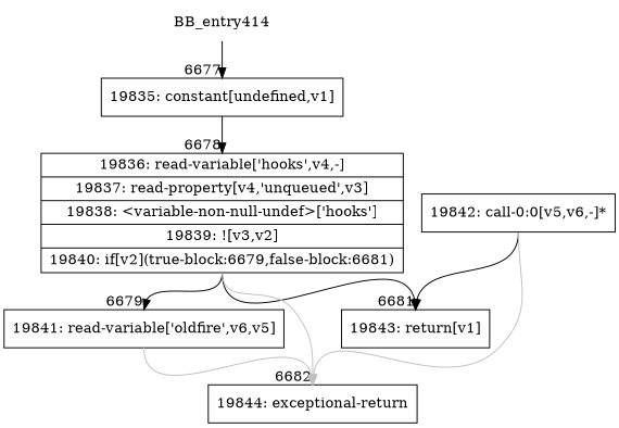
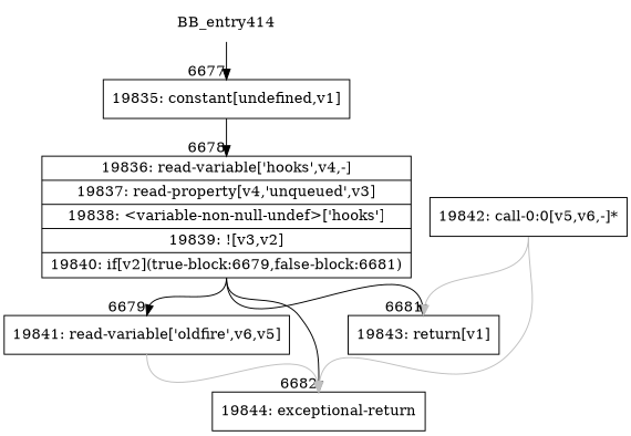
  digraph {
    rankdir=TD
    node [shape=record]
    edge [headport=n tailport=s]
    BB_entry414 [shape=none]
    n2 [label="{19835: constant[undefined,v1]}"]
    n3 [label="{19836: read-variable['hooks',v4,-]|19837: read-property[v4,'unqueued',v3]|19838: \<variable-non-null-undef\>['hooks']|19839: ![v3,v2]|19840: if[v2](true-block:6679,false-block:6681)}"]
    n4 [label="{19841: read-variable['oldfire',v6,v5]}"]
    n5 [label="{19843: return[v1]}"]
    n6 [label="{19844: exceptional-return}"]
    n7 [label="{19842: call-0:0[v5,v6,-]*}"]
    BB_entry414 -> n2 [headlabel="    6677"]
    n2 -> n3 [headlabel="      6678"]
    n3 -> n4 [headlabel="      6679"]
    n3 -> n5 [headlabel="      6681"]
-   n3 -> n6 [color=gray headlabel="      6682"]
+   n3 -> n6 [color=black headlabel="      6682"]
    n4 -> n6 [color=gray]
-   n7 -> n5
+   n7 -> n5 [color=gray]
    n7 -> n6 [color=gray]
  }
